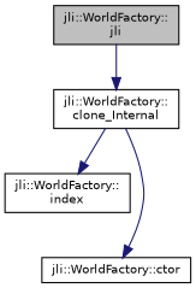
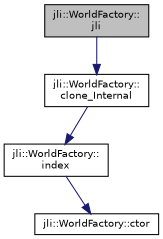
  digraph {
    rankdir=TB
    node [color=black fillcolor=white fontname=Helvetica fontsize=10 shape=record style=filled]
    edge [color=midnightblue fontname=Helvetica fontsize=10 labelfontname=Helvetica labelfontsize=10 style=solid]
    n1 [fillcolor=grey75 fontcolor=black height=0.2 label="jli::WorldFactory::\ljli" width=0.4]
    n2 [height=0.2 label="jli::WorldFactory::\lclone_Internal" width=0.4]
    n3 [height=0.2 label="jli::WorldFactory::\lindex" width=0.4]
    n4 [height=0.2 label="jli::WorldFactory::ctor" width=0.4]
    n1 -> n2
    n2 -> n3
-   n2 -> n4
+   n3 -> n4
  }
